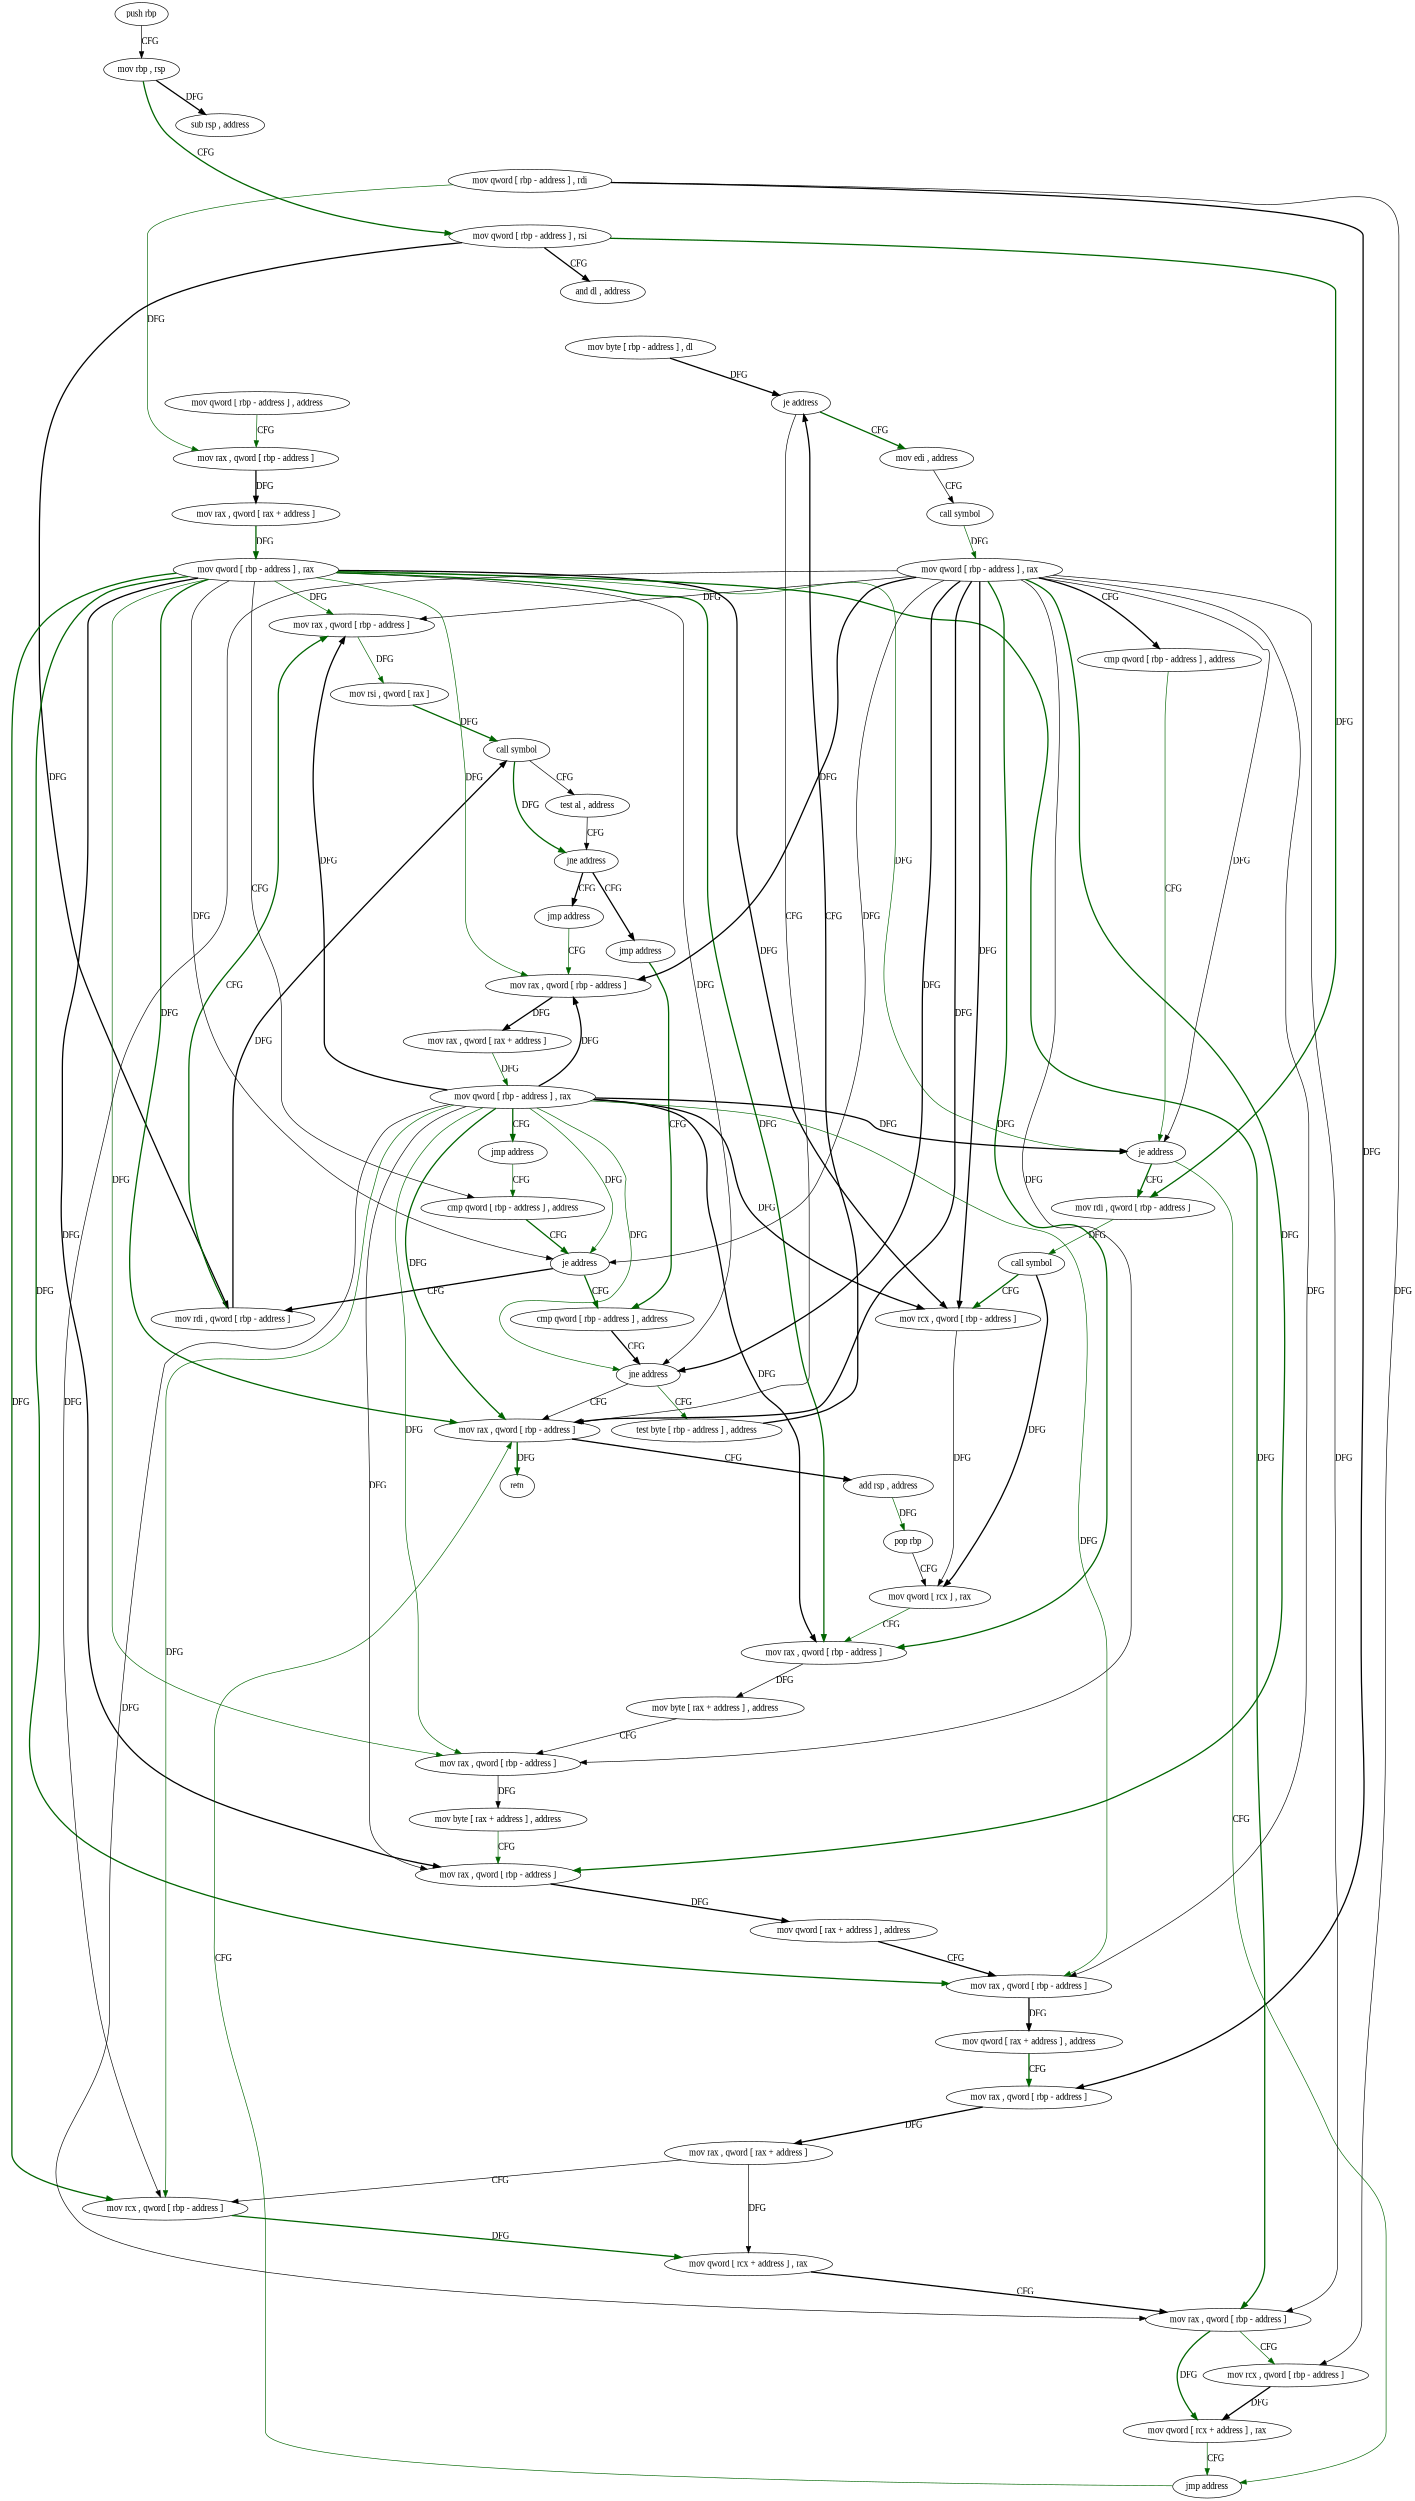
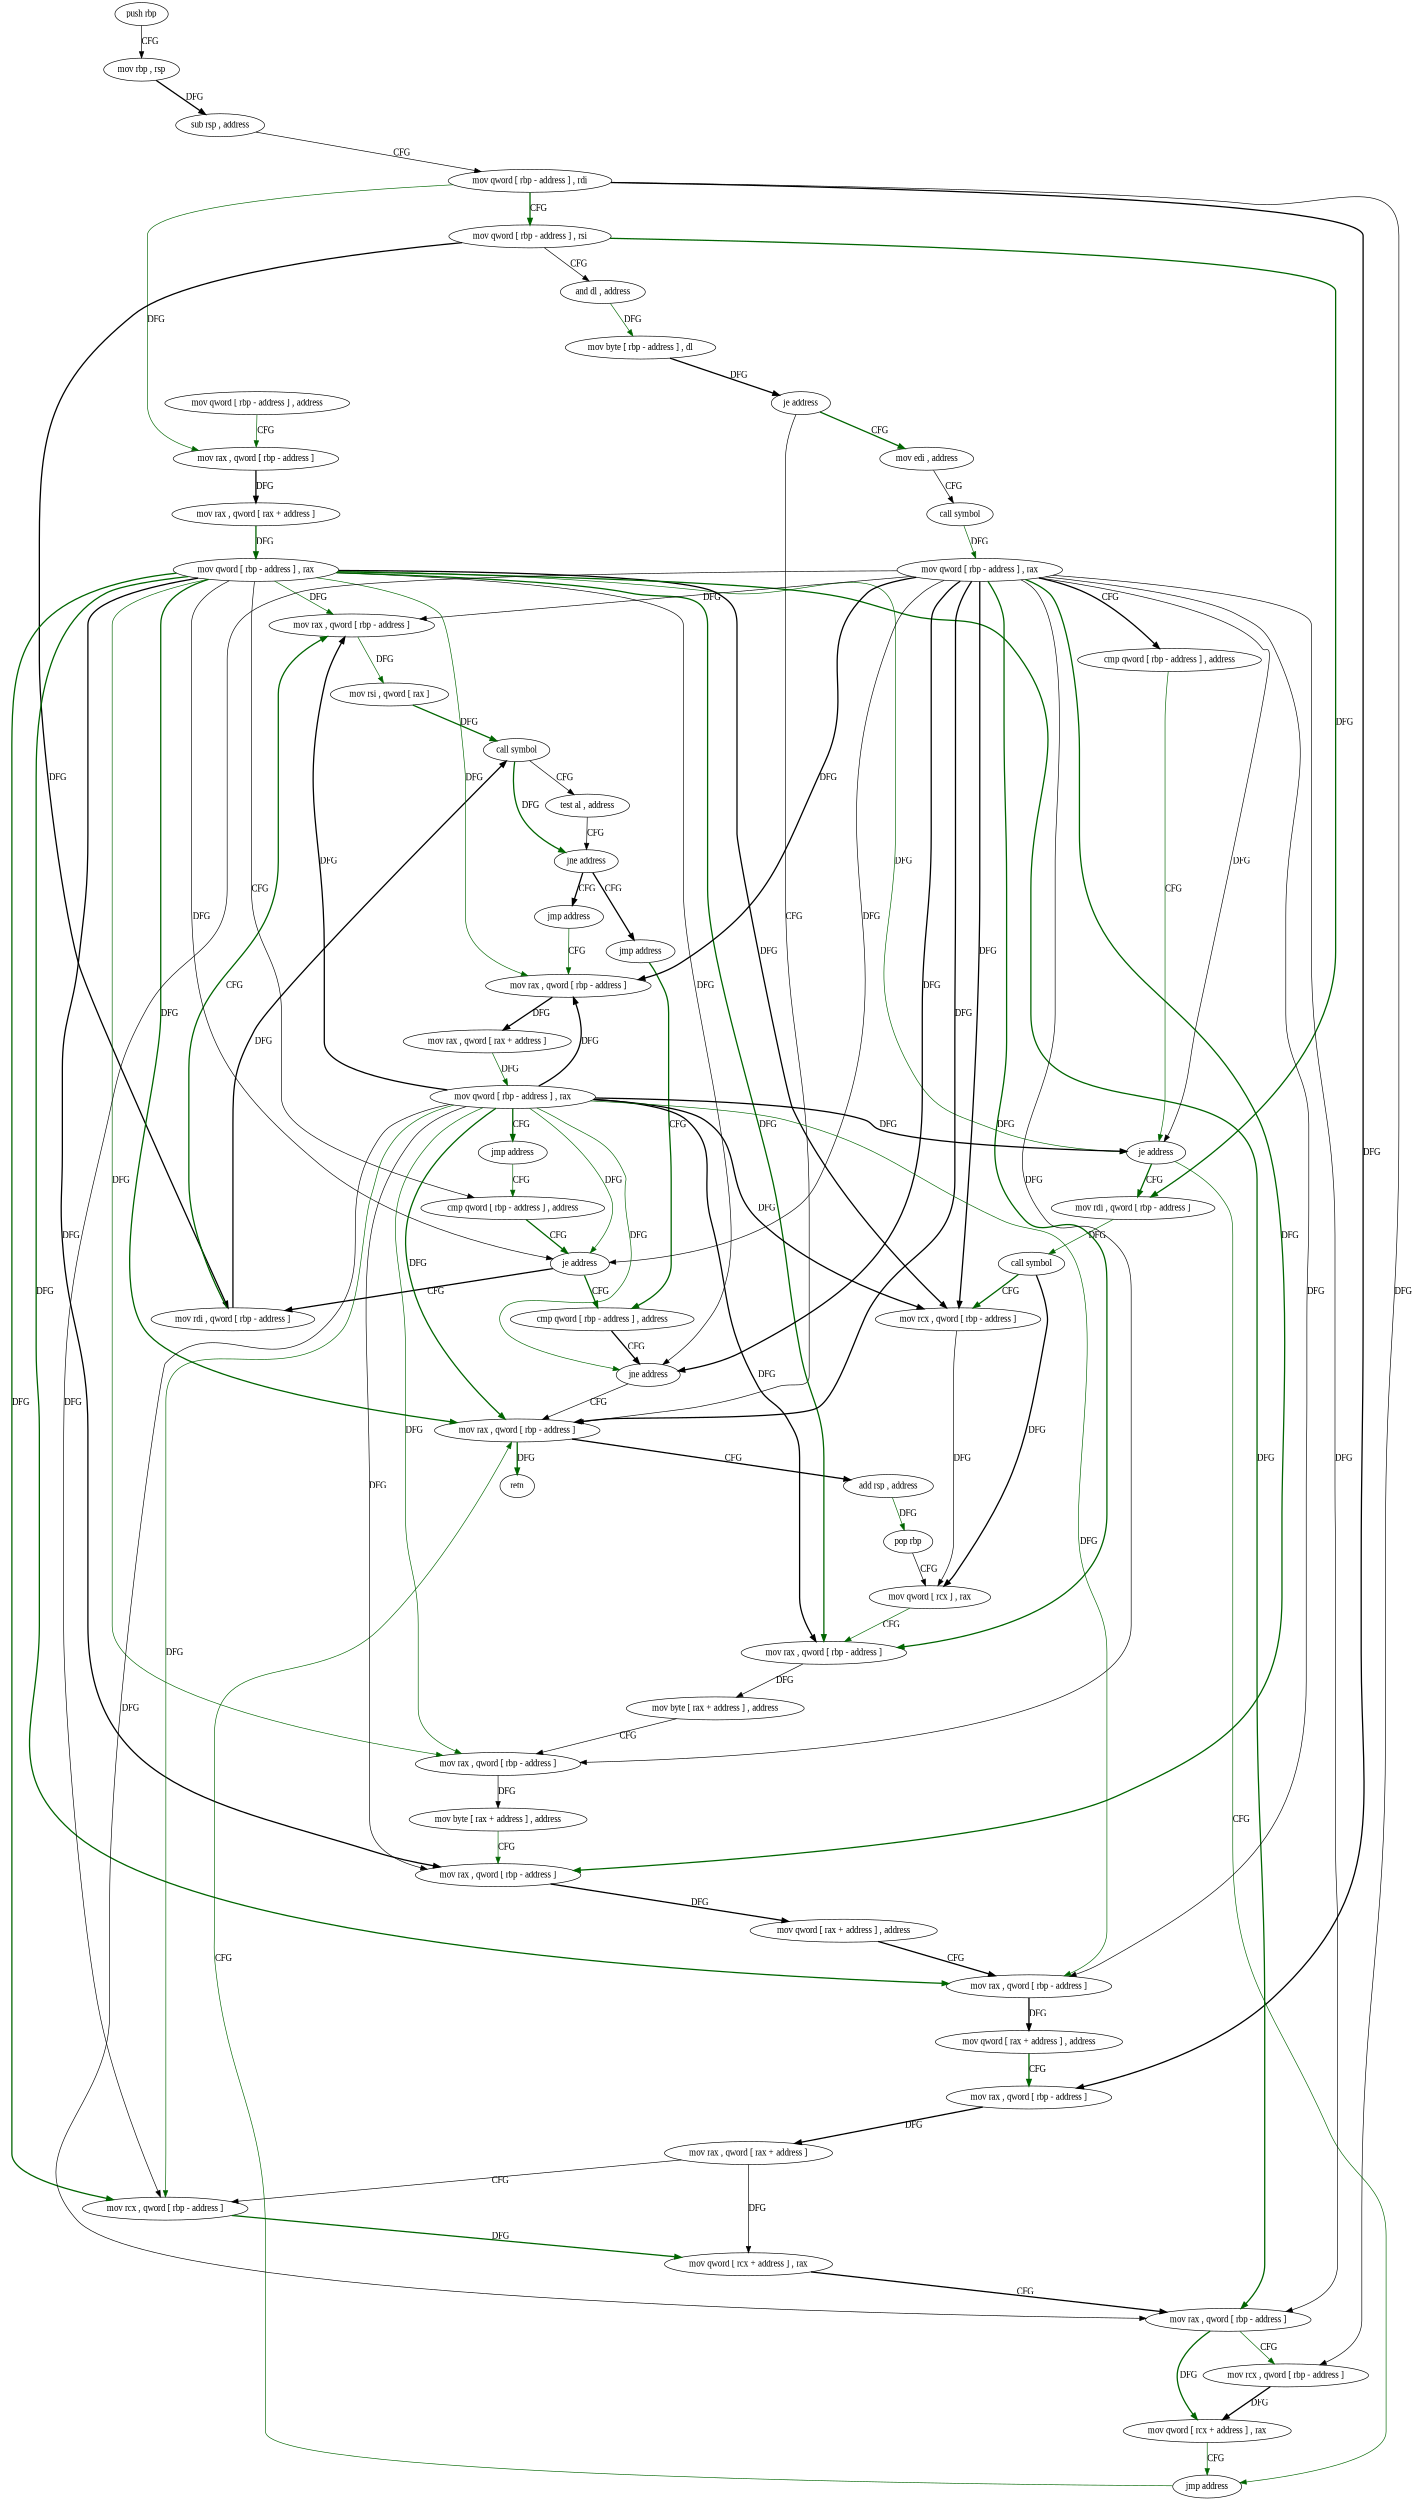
  digraph {
    fontname="Liberation Serif"
    node [fontname="Liberation Serif"]
    edge [color=black fontname="Liberation Serif" style=bold]
    n1 [label="push rbp"]
    n2 [label="mov rbp , rsp"]
    n3 [label="sub rsp , address"]
    n4 [label="mov qword [ rbp - address ] , rdi"]
    n5 [label="mov qword [ rbp - address ] , rsi"]
    n6 [label="mov rax , qword [ rbp - address ]"]
    n7 [label="mov rax , qword [ rbp - address ]"]
    n8 [label="mov rcx , qword [ rbp - address ]"]
    n9 [label="and dl , address"]
    n10 [label="mov rdi , qword [ rbp - address ]"]
    n11 [label="mov rdi , qword [ rbp - address ]"]
    n12 [label="mov rax , qword [ rax + address ]"]
    n13 [label="mov rax , qword [ rax + address ]"]
    n14 [label="mov qword [ rcx + address ] , rax"]
    n15 [label="mov byte [ rbp - address ] , dl"]
    n16 [label="mov rax , qword [ rbp - address ]"]
    n17 [label="call symbol"]
    n18 [label="call symbol"]
    n19 [label="je address"]
    n20 [label="mov qword [ rbp - address ] , address"]
    n21 [label="mov rax , qword [ rbp - address ]"]
    n22 [label="mov edi , address"]
    n23 [label="mov qword [ rbp - address ] , rax"]
    n24 [label="cmp qword [ rbp - address ] , address"]
    n25 [label="jne address"]
    n26 [label="mov rax , qword [ rbp - address ]"]
    n27 [label="je address"]
    n28 [label="mov rcx , qword [ rbp - address ]"]
    n29 [label="mov rax , qword [ rbp - address ]"]
    n30 [label="mov rax , qword [ rbp - address ]"]
    n31 [label="mov rax , qword [ rbp - address ]"]
    n32 [label="mov rax , qword [ rbp - address ]"]
    n33 [label="mov rcx , qword [ rbp - address ]"]
    n34 [label="mov rax , qword [ rbp - address ]"]
    n35 [label="je address"]
-   n36 [label="test byte [ rbp - address ] , address"]
    n37 [label="add rsp , address"]
    n38 [label=retn]
    n39 [label="mov rsi , qword [ rax ]"]
    n40 [label="mov rax , qword [ rax + address ]"]
    n41 [label="jmp address"]
    n42 [label="mov qword [ rcx ] , rax"]
    n43 [label="mov byte [ rax + address ] , address"]
    n44 [label="mov byte [ rax + address ] , address"]
    n45 [label="mov qword [ rax + address ] , address"]
    n46 [label="mov qword [ rax + address ] , address"]
    n47 [label="mov qword [ rcx + address ] , rax"]
    n48 [label="cmp qword [ rbp - address ] , address"]
    n49 [label="pop rbp"]
    n50 [label="test al , address"]
    n51 [label="jne address"]
    n52 [label="jmp address"]
    n53 [label="jmp address"]
    n54 [label="call symbol"]
    n55 [label="mov qword [ rbp - address ] , rax"]
    n56 [label="mov qword [ rbp - address ] , rax"]
    n57 [label="cmp qword [ rbp - address ] , address"]
    n58 [label="jmp address"]
    n1 -> n2 [label=CFG style=solid]
    n2 -> n3 [label=DFG]
-   n2 -> n5 [color=darkgreen label=CFG]
+   n3 -> n4 [label=CFG style=solid]
+   n4 -> n5 [color=darkgreen label=CFG]
    n4 -> n6 [color=darkgreen label=DFG style=solid]
    n4 -> n7 [label=DFG]
    n4 -> n8 [label=DFG style=solid]
-   n5 -> n9 [label=CFG]
+   n5 -> n9 [label=CFG style=solid]
    n5 -> n10 [label=DFG]
    n5 -> n11 [color=darkgreen label=DFG]
    n6 -> n12 [label=DFG]
    n7 -> n13 [label=DFG]
    n8 -> n14 [label=DFG]
+   n9 -> n15 [color=darkgreen label=DFG style=solid]
    n10 -> n16 [color=darkgreen label=CFG]
    n10 -> n17 [label=DFG]
    n11 -> n18 [color=darkgreen label=DFG style=solid]
    n12 -> n23 [color=darkgreen label=DFG]
    n13 -> n33 [label=CFG style=solid]
    n13 -> n47 [label=DFG style=solid]
    n14 -> n41 [color=darkgreen label=CFG style=solid]
    n15 -> n19 [label=DFG]
    n16 -> n39 [color=darkgreen label=DFG style=solid]
    n17 -> n50 [label=CFG style=solid]
    n17 -> n51 [color=darkgreen label=DFG]
    n18 -> n28 [color=darkgreen label=CFG]
    n18 -> n42 [label=DFG]
    n19 -> n21 [label=CFG style=solid]
    n19 -> n22 [color=darkgreen label=CFG]
    n20 -> n6 [color=darkgreen label=CFG style=solid]
    n21 -> n37 [label=CFG]
    n21 -> n38 [color=darkgreen label=DFG]
    n22 -> n54 [label=CFG style=solid]
    n23 -> n16 [color=darkgreen label=DFG style=solid]
    n23 -> n21 [color=darkgreen label=DFG]
    n23 -> n24 [label=CFG style=solid]
    n23 -> n25 [label=DFG style=solid]
    n23 -> n26 [color=darkgreen label=DFG style=solid]
    n23 -> n27 [color=darkgreen label=DFG style=solid]
    n23 -> n28 [label=DFG]
    n23 -> n29 [color=darkgreen label=DFG]
    n23 -> n30 [color=darkgreen label=DFG style=solid]
    n23 -> n31 [label=DFG]
    n23 -> n32 [color=darkgreen label=DFG]
    n23 -> n33 [color=darkgreen label=DFG]
    n23 -> n34 [color=darkgreen label=DFG]
    n23 -> n35 [label=DFG style=solid]
    n24 -> n35 [color=darkgreen label=CFG]
    n25 -> n21 [label=CFG style=solid]
-   n25 -> n36 [color=darkgreen label=CFG style=solid]
    n26 -> n40 [label=DFG]
    n27 -> n11 [color=darkgreen label=CFG]
    n27 -> n41 [color=darkgreen label=CFG style=solid]
    n28 -> n42 [label=DFG style=solid]
    n29 -> n43 [label=DFG style=solid]
    n30 -> n44 [label=DFG style=solid]
    n31 -> n45 [label=DFG]
    n32 -> n46 [label=DFG]
    n33 -> n47 [color=darkgreen label=DFG]
    n34 -> n8 [color=darkgreen label=CFG style=solid]
    n34 -> n14 [color=darkgreen label=DFG]
    n35 -> n10 [label=CFG]
    n35 -> n48 [color=darkgreen label=CFG]
-   n36 -> n19 [label=CFG]
    n37 -> n49 [color=darkgreen label=DFG style=solid]
    n39 -> n17 [color=darkgreen label=DFG]
    n40 -> n56 [color=darkgreen label=DFG style=solid]
    n41 -> n21 [color=darkgreen label=CFG style=solid]
    n42 -> n29 [color=darkgreen label=CFG style=solid]
    n43 -> n30 [label=CFG style=solid]
    n44 -> n31 [color=darkgreen label=CFG style=solid]
    n45 -> n32 [label=CFG]
    n46 -> n7 [color=darkgreen label=CFG]
    n47 -> n34 [label=CFG]
    n48 -> n25 [label=CFG]
    n49 -> n42 [label=CFG style=solid]
    n50 -> n51 [label=CFG style=solid]
    n51 -> n52 [label=CFG]
    n51 -> n53 [label=CFG]
    n52 -> n48 [color=darkgreen label=CFG]
    n53 -> n26 [color=darkgreen label=CFG style=solid]
    n54 -> n55 [color=darkgreen label=DFG style=solid]
    n55 -> n16 [label=DFG style=solid]
    n55 -> n21 [label=DFG]
    n55 -> n25 [label=DFG]
    n55 -> n26 [label=DFG]
    n55 -> n27 [label=DFG style=solid]
    n55 -> n28 [label=DFG]
    n55 -> n29 [color=darkgreen label=DFG]
    n55 -> n30 [label=DFG style=solid]
    n55 -> n31 [color=darkgreen label=DFG]
    n55 -> n32 [label=DFG style=solid]
    n55 -> n33 [label=DFG style=solid]
    n55 -> n34 [label=DFG style=solid]
    n55 -> n35 [label=DFG style=solid]
    n55 -> n57 [label=CFG]
    n56 -> n16 [label=DFG]
    n56 -> n21 [color=darkgreen label=DFG]
    n56 -> n25 [color=darkgreen label=DFG style=solid]
    n56 -> n26 [label=DFG]
    n56 -> n27 [label=DFG]
    n56 -> n28 [label=DFG]
    n56 -> n29 [label=DFG]
    n56 -> n30 [color=darkgreen label=DFG style=solid]
    n56 -> n31 [label=DFG style=solid]
    n56 -> n32 [color=darkgreen label=DFG style=solid]
    n56 -> n33 [color=darkgreen label=DFG style=solid]
    n56 -> n34 [label=DFG style=solid]
    n56 -> n35 [color=darkgreen label=DFG style=solid]
    n56 -> n58 [color=darkgreen label=CFG]
    n57 -> n27 [color=darkgreen label=CFG style=solid]
    n58 -> n24 [color=darkgreen label=CFG style=solid]
  }
